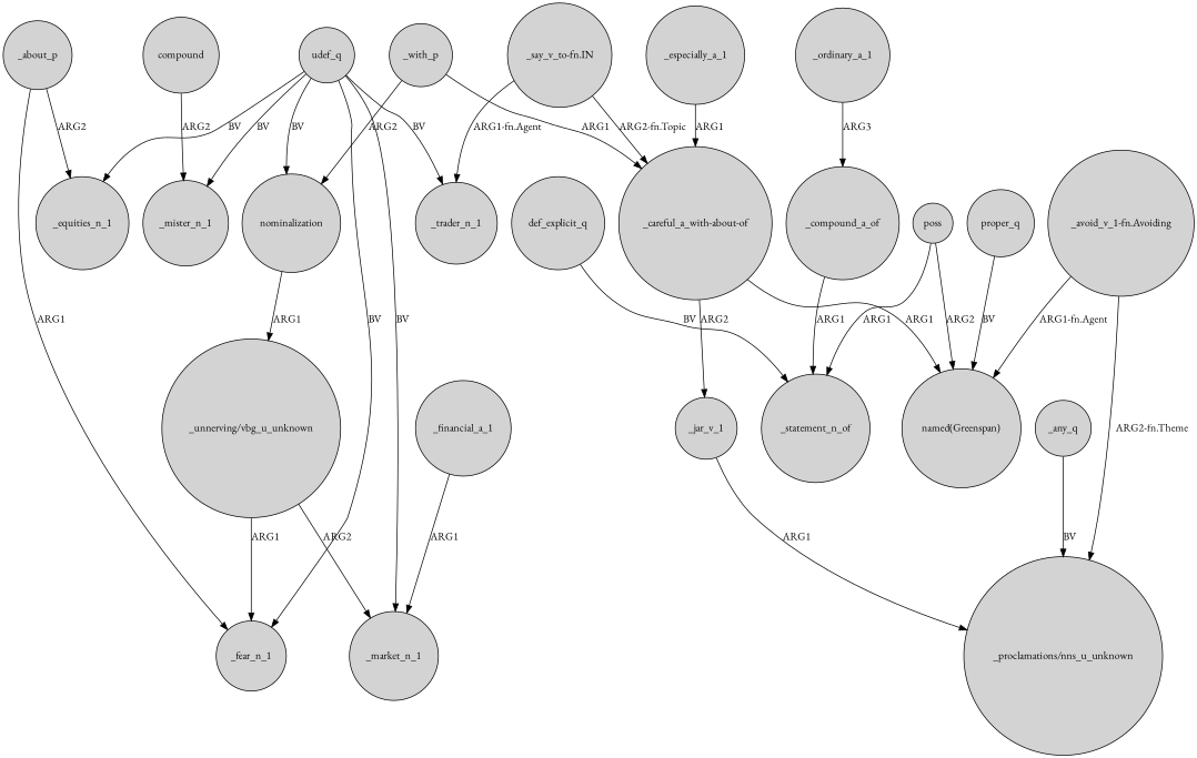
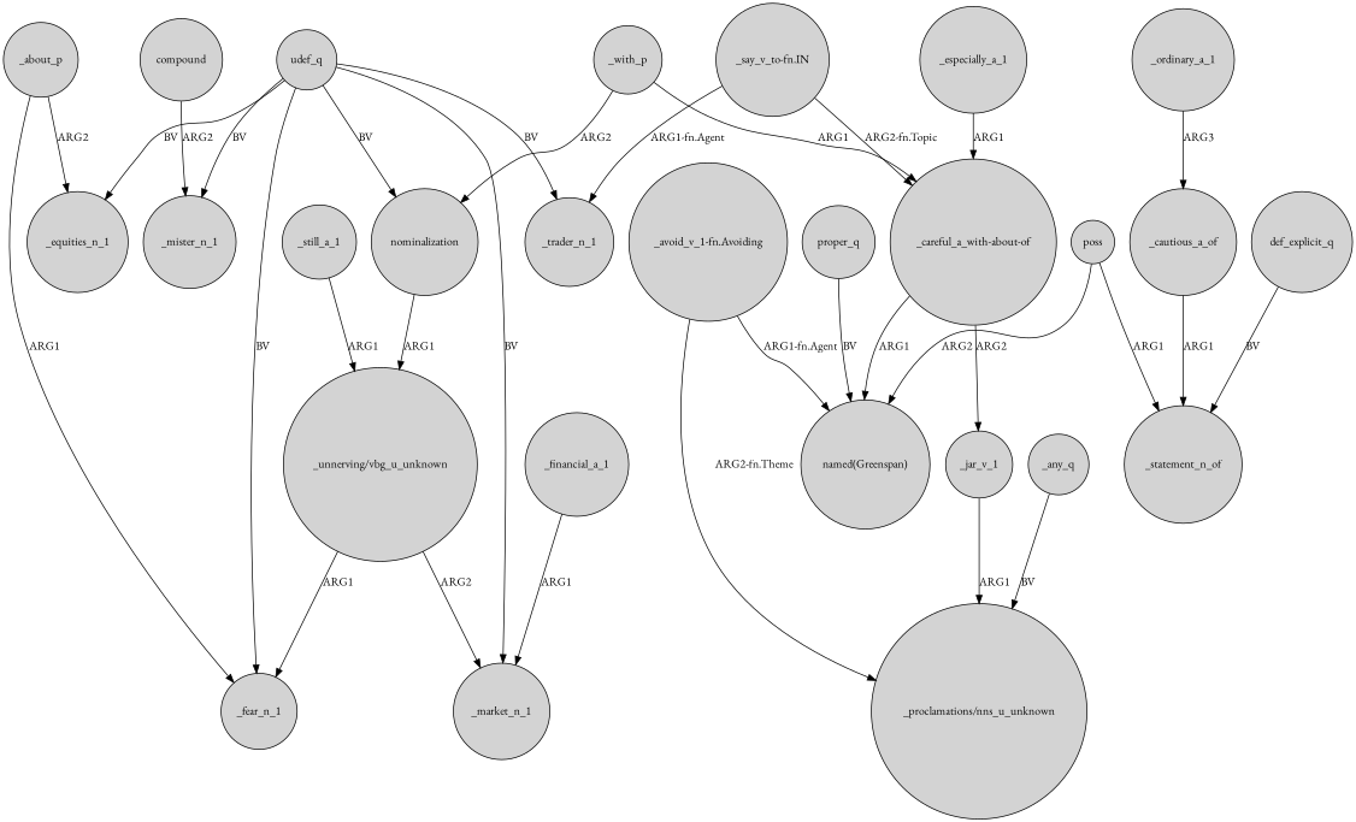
  digraph {
    fontname="EB Garamond"
    node [fontname="EB Garamond" shape=circle style=filled]
    edge [fontname="EB Garamond"]
    "_unnerving/vbg_u_unknown"
    _market_n_1
    _fear_n_1
    proper_q
    "named(Greenspan)"
    udef_q
    _trader_n_1
    nominalization
    _mister_n_1
    _equities_n_1
    _with_p
    "_careful_a_with-about-of"
    _jar_v_1
    "_avoid_v_1-fn.Avoiding"
    "_proclamations/nns_u_unknown"
    _especially_a_1
    compound
-   _cautious_a_of [label=_compound_a_of]
+   _cautious_a_of
    _statement_n_of
    poss
    _ordinary_a_1
    "_say_v_to-fn.IN"
    _any_q
    _financial_a_1
+   _still_a_1
    _about_p
    def_explicit_q
    "_unnerving/vbg_u_unknown" -> _market_n_1 [label=ARG2]
    "_unnerving/vbg_u_unknown" -> _fear_n_1 [label=ARG1]
    proper_q -> "named(Greenspan)" [label=BV]
    udef_q -> _market_n_1 [label=BV]
    udef_q -> _fear_n_1 [label=BV]
    udef_q -> _trader_n_1 [label=BV]
    udef_q -> nominalization [label=BV]
    udef_q -> _mister_n_1 [label=BV]
    udef_q -> _equities_n_1 [label=BV]
    nominalization -> "_unnerving/vbg_u_unknown" [label=ARG1]
    _with_p -> nominalization [label=ARG2]
    _with_p -> "_careful_a_with-about-of" [label=ARG1]
    "_careful_a_with-about-of" -> "named(Greenspan)" [label=ARG1]
    "_careful_a_with-about-of" -> _jar_v_1 [label=ARG2]
    _jar_v_1 -> "_proclamations/nns_u_unknown" [label=ARG1]
    "_avoid_v_1-fn.Avoiding" -> "named(Greenspan)" [label="ARG1-fn.Agent"]
    "_avoid_v_1-fn.Avoiding" -> "_proclamations/nns_u_unknown" [label="ARG2-fn.Theme"]
    _especially_a_1 -> "_careful_a_with-about-of" [label=ARG1]
    compound -> _mister_n_1 [label=ARG2]
    _cautious_a_of -> _statement_n_of [label=ARG1]
    poss -> "named(Greenspan)" [label=ARG2]
    poss -> _statement_n_of [label=ARG1]
    _ordinary_a_1 -> _cautious_a_of [label=ARG3]
    "_say_v_to-fn.IN" -> _trader_n_1 [label="ARG1-fn.Agent"]
    "_say_v_to-fn.IN" -> "_careful_a_with-about-of" [label="ARG2-fn.Topic"]
    _any_q -> "_proclamations/nns_u_unknown" [label=BV]
    _financial_a_1 -> _market_n_1 [label=ARG1]
+   _still_a_1 -> "_unnerving/vbg_u_unknown" [label=ARG1]
    _about_p -> _fear_n_1 [label=ARG1]
    _about_p -> _equities_n_1 [label=ARG2]
    def_explicit_q -> _statement_n_of [label=BV]
  }
